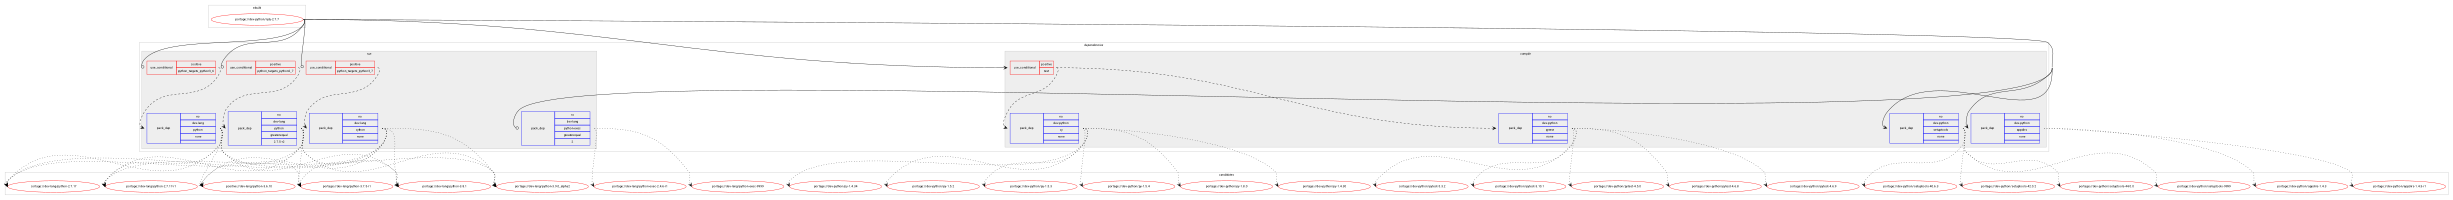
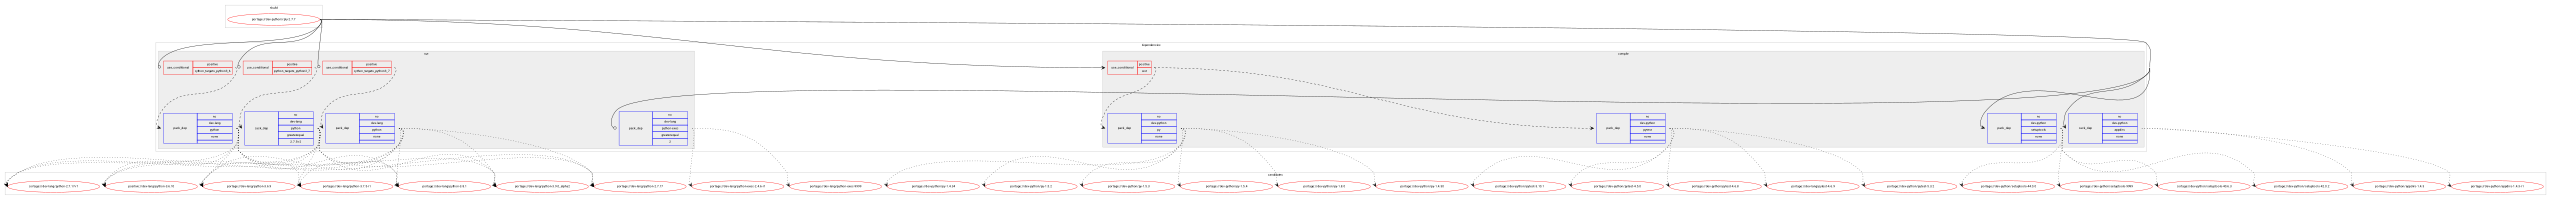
  digraph {
    compound=true
    concentrate=true
    fontname=Roboto
    fontsize=10
    newrank=true
    rankdir=TB
    ranksep=1.5
    node [color=red fontname=Roboto fontsize=10]
    edge [arrowhead=vee fontname=Roboto headport=w style=dotted tailport=e weight=100]
    n1 [label="portage://dev-python/rply-2.7.7" width=4]
    n2 [color=blue label=<<TABLE BORDER="0" CELLBORDER="1" CELLSPACING="0" CELLPADDING="4" WIDTH="220"><TR><TD ROWSPAN="6" CELLPADDING="30">pack_dep</TD></TR><TR><TD WIDTH="110">no</TD></TR><TR><TD>dev-python</TD></TR><TR><TD>py</TD></TR><TR><TD>none</TD></TR><TR><TD></TD></TR></TABLE>> shape=none]
    n3 [color=blue label=<<TABLE BORDER="0" CELLBORDER="1" CELLSPACING="0" CELLPADDING="4" WIDTH="220"><TR><TD ROWSPAN="6" CELLPADDING="30">pack_dep</TD></TR><TR><TD WIDTH="110">no</TD></TR><TR><TD>dev-python</TD></TR><TR><TD>pytest</TD></TR><TR><TD>none</TD></TR><TR><TD></TD></TR></TABLE>> shape=none]
    n4 [label=<<TABLE BORDER="0" CELLBORDER="1" CELLSPACING="0" CELLPADDING="4"><TR><TD ROWSPAN="3" CELLPADDING="10">use_conditional</TD></TR><TR><TD>positive</TD></TR><TR><TD>test</TD></TR></TABLE>> shape=none]
    n5 [color=blue label=<<TABLE BORDER="0" CELLBORDER="1" CELLSPACING="0" CELLPADDING="4" WIDTH="220"><TR><TD ROWSPAN="6" CELLPADDING="30">pack_dep</TD></TR><TR><TD WIDTH="110">no</TD></TR><TR><TD>dev-python</TD></TR><TR><TD>appdirs</TD></TR><TR><TD>none</TD></TR><TR><TD></TD></TR></TABLE>> shape=none]
    n6 [color=blue label=<<TABLE BORDER="0" CELLBORDER="1" CELLSPACING="0" CELLPADDING="4" WIDTH="220"><TR><TD ROWSPAN="6" CELLPADDING="30">pack_dep</TD></TR><TR><TD WIDTH="110">no</TD></TR><TR><TD>dev-python</TD></TR><TR><TD>setuptools</TD></TR><TR><TD>none</TD></TR><TR><TD></TD></TR></TABLE>> shape=none]
    n7 [color=blue label=<<TABLE BORDER="0" CELLBORDER="1" CELLSPACING="0" CELLPADDING="4" WIDTH="220"><TR><TD ROWSPAN="6" CELLPADDING="30">pack_dep</TD></TR><TR><TD WIDTH="110">no</TD></TR><TR><TD>dev-lang</TD></TR><TR><TD>python</TD></TR><TR><TD>greaterequal</TD></TR><TR><TD>2.7.5-r2</TD></TR></TABLE>> shape=none]
    n8 [label=<<TABLE BORDER="0" CELLBORDER="1" CELLSPACING="0" CELLPADDING="4"><TR><TD ROWSPAN="3" CELLPADDING="10">use_conditional</TD></TR><TR><TD>positive</TD></TR><TR><TD>python_targets_python2_7</TD></TR></TABLE>> shape=none]
    n9 [color=blue label=<<TABLE BORDER="0" CELLBORDER="1" CELLSPACING="0" CELLPADDING="4" WIDTH="220"><TR><TD ROWSPAN="6" CELLPADDING="30">pack_dep</TD></TR><TR><TD WIDTH="110">no</TD></TR><TR><TD>dev-lang</TD></TR><TR><TD>python</TD></TR><TR><TD>none</TD></TR><TR><TD></TD></TR></TABLE>> shape=none]
    n10 [label=<<TABLE BORDER="0" CELLBORDER="1" CELLSPACING="0" CELLPADDING="4"><TR><TD ROWSPAN="3" CELLPADDING="10">use_conditional</TD></TR><TR><TD>positive</TD></TR><TR><TD>python_targets_python3_6</TD></TR></TABLE>> shape=none]
    n11 [color=blue label=<<TABLE BORDER="0" CELLBORDER="1" CELLSPACING="0" CELLPADDING="4" WIDTH="220"><TR><TD ROWSPAN="6" CELLPADDING="30">pack_dep</TD></TR><TR><TD WIDTH="110">no</TD></TR><TR><TD>dev-lang</TD></TR><TR><TD>python</TD></TR><TR><TD>none</TD></TR><TR><TD></TD></TR></TABLE>> shape=none]
    n12 [label=<<TABLE BORDER="0" CELLBORDER="1" CELLSPACING="0" CELLPADDING="4"><TR><TD ROWSPAN="3" CELLPADDING="10">use_conditional</TD></TR><TR><TD>positive</TD></TR><TR><TD>python_targets_python3_7</TD></TR></TABLE>> shape=none]
    n13 [color=blue label=<<TABLE BORDER="0" CELLBORDER="1" CELLSPACING="0" CELLPADDING="4" WIDTH="220"><TR><TD ROWSPAN="6" CELLPADDING="30">pack_dep</TD></TR><TR><TD WIDTH="110">no</TD></TR><TR><TD>dev-lang</TD></TR><TR><TD>python-exec</TD></TR><TR><TD>greaterequal</TD></TR><TR><TD>2</TD></TR></TABLE>> shape=none]
    n14 [label="portage://dev-python/py-1.8.0" width=4]
    n15 [label="portage://dev-python/py-1.5.4" width=4]
    n16 [label="portage://dev-python/py-1.5.3" width=4]
    n17 [label="portage://dev-python/py-1.5.2" width=4]
    n18 [label="portage://dev-python/py-1.4.34" width=4]
    n19 [label="portage://dev-python/py-1.4.30" width=4]
    n20 [label="portage://dev-python/pytest-5.3.2" width=4]
-   n21 [label="portage://dev-python/pytest-4.6.9" width=4]
+   n21 [label="portage://dev-lang/pytest-4.6.9" width=4]
    n22 [label="portage://dev-python/pytest-4.6.8" width=4]
    n23 [label="portage://dev-python/pytest-4.5.0" width=4]
    n24 [label="portage://dev-python/pytest-3.10.1" width=4]
    n25 [label="portage://dev-python/appdirs-1.4.3-r1" width=4]
    n26 [label="portage://dev-python/appdirs-1.4.3" width=4]
    n27 [label="portage://dev-python/setuptools-9999" width=4]
    n28 [label="portage://dev-python/setuptools-44.0.0" width=4]
    n29 [label="portage://dev-python/setuptools-42.0.2" width=4]
    n30 [label="portage://dev-python/setuptools-40.6.3" width=4]
    n31 [label="portage://dev-lang/python-3.9.0_alpha2" width=4]
    n32 [label="portage://dev-lang/python-3.8.1" width=4]
    n33 [label="portage://dev-lang/python-3.7.5-r1" width=4]
+   n34 [label="portage://dev-lang/python-3.6.9" width=4]
    n35 [label="positive://dev-lang/python-3.6.10" width=4]
    n36 [label="portage://dev-lang/python-2.7.17-r1" width=4]
    n37 [label="portage://dev-lang/python-2.7.17" width=4]
    n38 [label="portage://dev-lang/python-exec-9999" width=4]
    n39 [label="portage://dev-lang/python-exec-2.4.6-r1" width=4]
    subgraph cluster_1 {
      color=gray
      label=<<i>ebuild</i>>
      n1
    }
    subgraph cluster_2 {
      color=gray
      label=<<i>dependencies</i>>
      subgraph cluster_3 {
        color=gray
        fillcolor="#eeeeee"
        label=<<i>compile</i>>
        style=filled
        subgraph sub_4 {
          color=gray
          fillcolor="#eeeeee"
          label=<<i>compile</i>>
          style=filled
          n4
          subgraph sub_5 {
            color=gray
            fillcolor="#eeeeee"
            label=<<i>compile</i>>
            style=filled
            n2
          }
          subgraph sub_6 {
            color=gray
            fillcolor="#eeeeee"
            label=<<i>compile</i>>
            style=filled
            n3
          }
        }
        subgraph sub_7 {
          color=gray
          fillcolor="#eeeeee"
          label=<<i>compile</i>>
          style=filled
          n5
        }
        subgraph sub_8 {
          color=gray
          fillcolor="#eeeeee"
          label=<<i>compile</i>>
          style=filled
          n6
        }
      }
      subgraph cluster_9 {
        color=gray
        fillcolor="#eeeeee"
        label=<<i>compile and run</i>>
        style=filled
      }
      subgraph cluster_10 {
        color=gray
        fillcolor="#eeeeee"
        label=<<i>run</i>>
        style=filled
        subgraph sub_11 {
          color=gray
          fillcolor="#eeeeee"
          label=<<i>run</i>>
          style=filled
          n8
          subgraph sub_12 {
            color=gray
            fillcolor="#eeeeee"
            label=<<i>run</i>>
            style=filled
            n7
          }
        }
        subgraph sub_13 {
          color=gray
          fillcolor="#eeeeee"
          label=<<i>run</i>>
          style=filled
          n10
          subgraph sub_14 {
            color=gray
            fillcolor="#eeeeee"
            label=<<i>run</i>>
            style=filled
            n9
          }
        }
        subgraph sub_15 {
          color=gray
          fillcolor="#eeeeee"
          label=<<i>run</i>>
          style=filled
          n12
          subgraph sub_16 {
            color=gray
            fillcolor="#eeeeee"
            label=<<i>run</i>>
            style=filled
            n11
          }
        }
        subgraph sub_17 {
          color=gray
          fillcolor="#eeeeee"
          label=<<i>run</i>>
          style=filled
          n13
        }
      }
    }
    subgraph cluster_18 {
      color=gray
      label=<<i>candidates</i>>
      rank=same
      subgraph sub_19 {
        color=black
        label=<<i>candidates</i>>
        nodesep=1
        rank=same
        n14
        n15
        n16
        n17
        n18
        n19
      }
      subgraph sub_20 {
        color=black
        label=<<i>candidates</i>>
        nodesep=1
        rank=same
        n20
        n21
        n22
        n23
        n24
      }
      subgraph sub_21 {
        color=black
        label=<<i>candidates</i>>
        nodesep=1
        rank=same
        n25
        n26
      }
      subgraph sub_22 {
        color=black
        label=<<i>candidates</i>>
        nodesep=1
        rank=same
        n27
        n28
        n29
        n30
      }
      subgraph sub_23 {
        color=black
        label=<<i>candidates</i>>
        nodesep=1
        rank=same
        n31
        n32
        n33
+       n34
        n35
        n36
        n37
      }
      subgraph sub_24 {
        color=black
        label=<<i>candidates</i>>
        nodesep=1
        rank=same
        n31
        n32
        n33
+       n34
        n35
        n36
        n37
      }
      subgraph sub_25 {
        color=black
        label=<<i>candidates</i>>
        nodesep=1
        rank=same
        n38
        n39
      }
      subgraph sub_26 {
        color=black
        label=<<i>candidates</i>>
        nodesep=1
        rank=same
        n31
        n32
        n33
+       n34
        n35
        n36
        n37
      }
    }
    n1 -> n4 [style=solid weight=20]
    n1 -> n5 [style=solid weight=20]
    n1 -> n6 [style=solid weight=20]
    n1 -> n8 [arrowhead=odot style=solid weight=20]
    n1 -> n10 [arrowhead=odot style=solid weight=20]
    n1 -> n12 [arrowhead=odot style=solid weight=20]
    n1 -> n13 [arrowhead=odot style=solid weight=20]
    n2 -> n14
    n2 -> n15
    n2 -> n16
    n2 -> n17
    n2 -> n18
    n2 -> n19
    n3 -> n20
    n3 -> n21
    n3 -> n22
    n3 -> n23
    n3 -> n24
    n4 -> n2 [style=dashed weight=20]
    n4 -> n3 [style=dashed weight=20]
    n5 -> n25
    n5 -> n26
    n6 -> n27
    n6 -> n28
    n6 -> n29
    n6 -> n30
    n7 -> n31
    n7 -> n32
    n7 -> n33
+   n7 -> n34
    n7 -> n35
    n7 -> n36
    n7 -> n37
    n8 -> n7 [style=dashed weight=20]
    n9 -> n31
    n9 -> n32
    n9 -> n33
+   n9 -> n34
    n9 -> n35
    n9 -> n36
    n9 -> n37
    n10 -> n9 [style=dashed weight=20]
    n11 -> n31
    n11 -> n32
    n11 -> n33
+   n11 -> n34
    n11 -> n35
    n11 -> n36
    n11 -> n37
    n12 -> n11 [style=dashed weight=20]
    n13 -> n38
    n13 -> n39
  }
